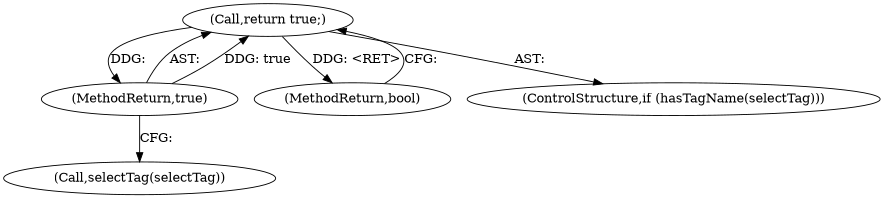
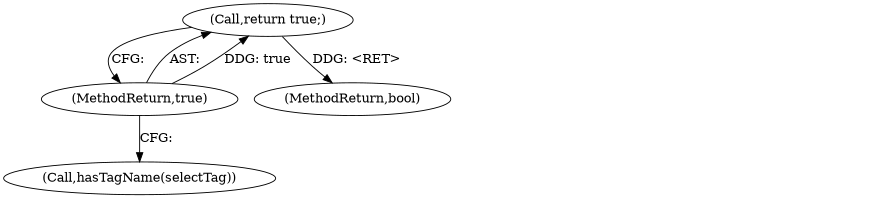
  digraph {
    n1 [label="(Call,return true;)"]
    n2 [label="(MethodReturn,true)"]
    n3 [label="(MethodReturn,bool)"]
-   n4 [label="(ControlStructure,if (hasTagName(selectTag)))"]
-   n5 [label="(Call,selectTag(selectTag))"]
-   n1 -> n2 [label="DDG: "]
+   n5 [label="(Call,hasTagName(selectTag))"]
+   n1 -> n2 [label="CFG: "]
    n1 -> n3 [label="DDG: <RET>"]
-   n1 -> n4 [label="AST: "]
    n2 -> n1 [label="AST: "]
    n2 -> n1 [label="DDG: true"]
    n2 -> n5 [label="CFG: "]
-   n3 -> n1 [label="CFG: "]
  }
